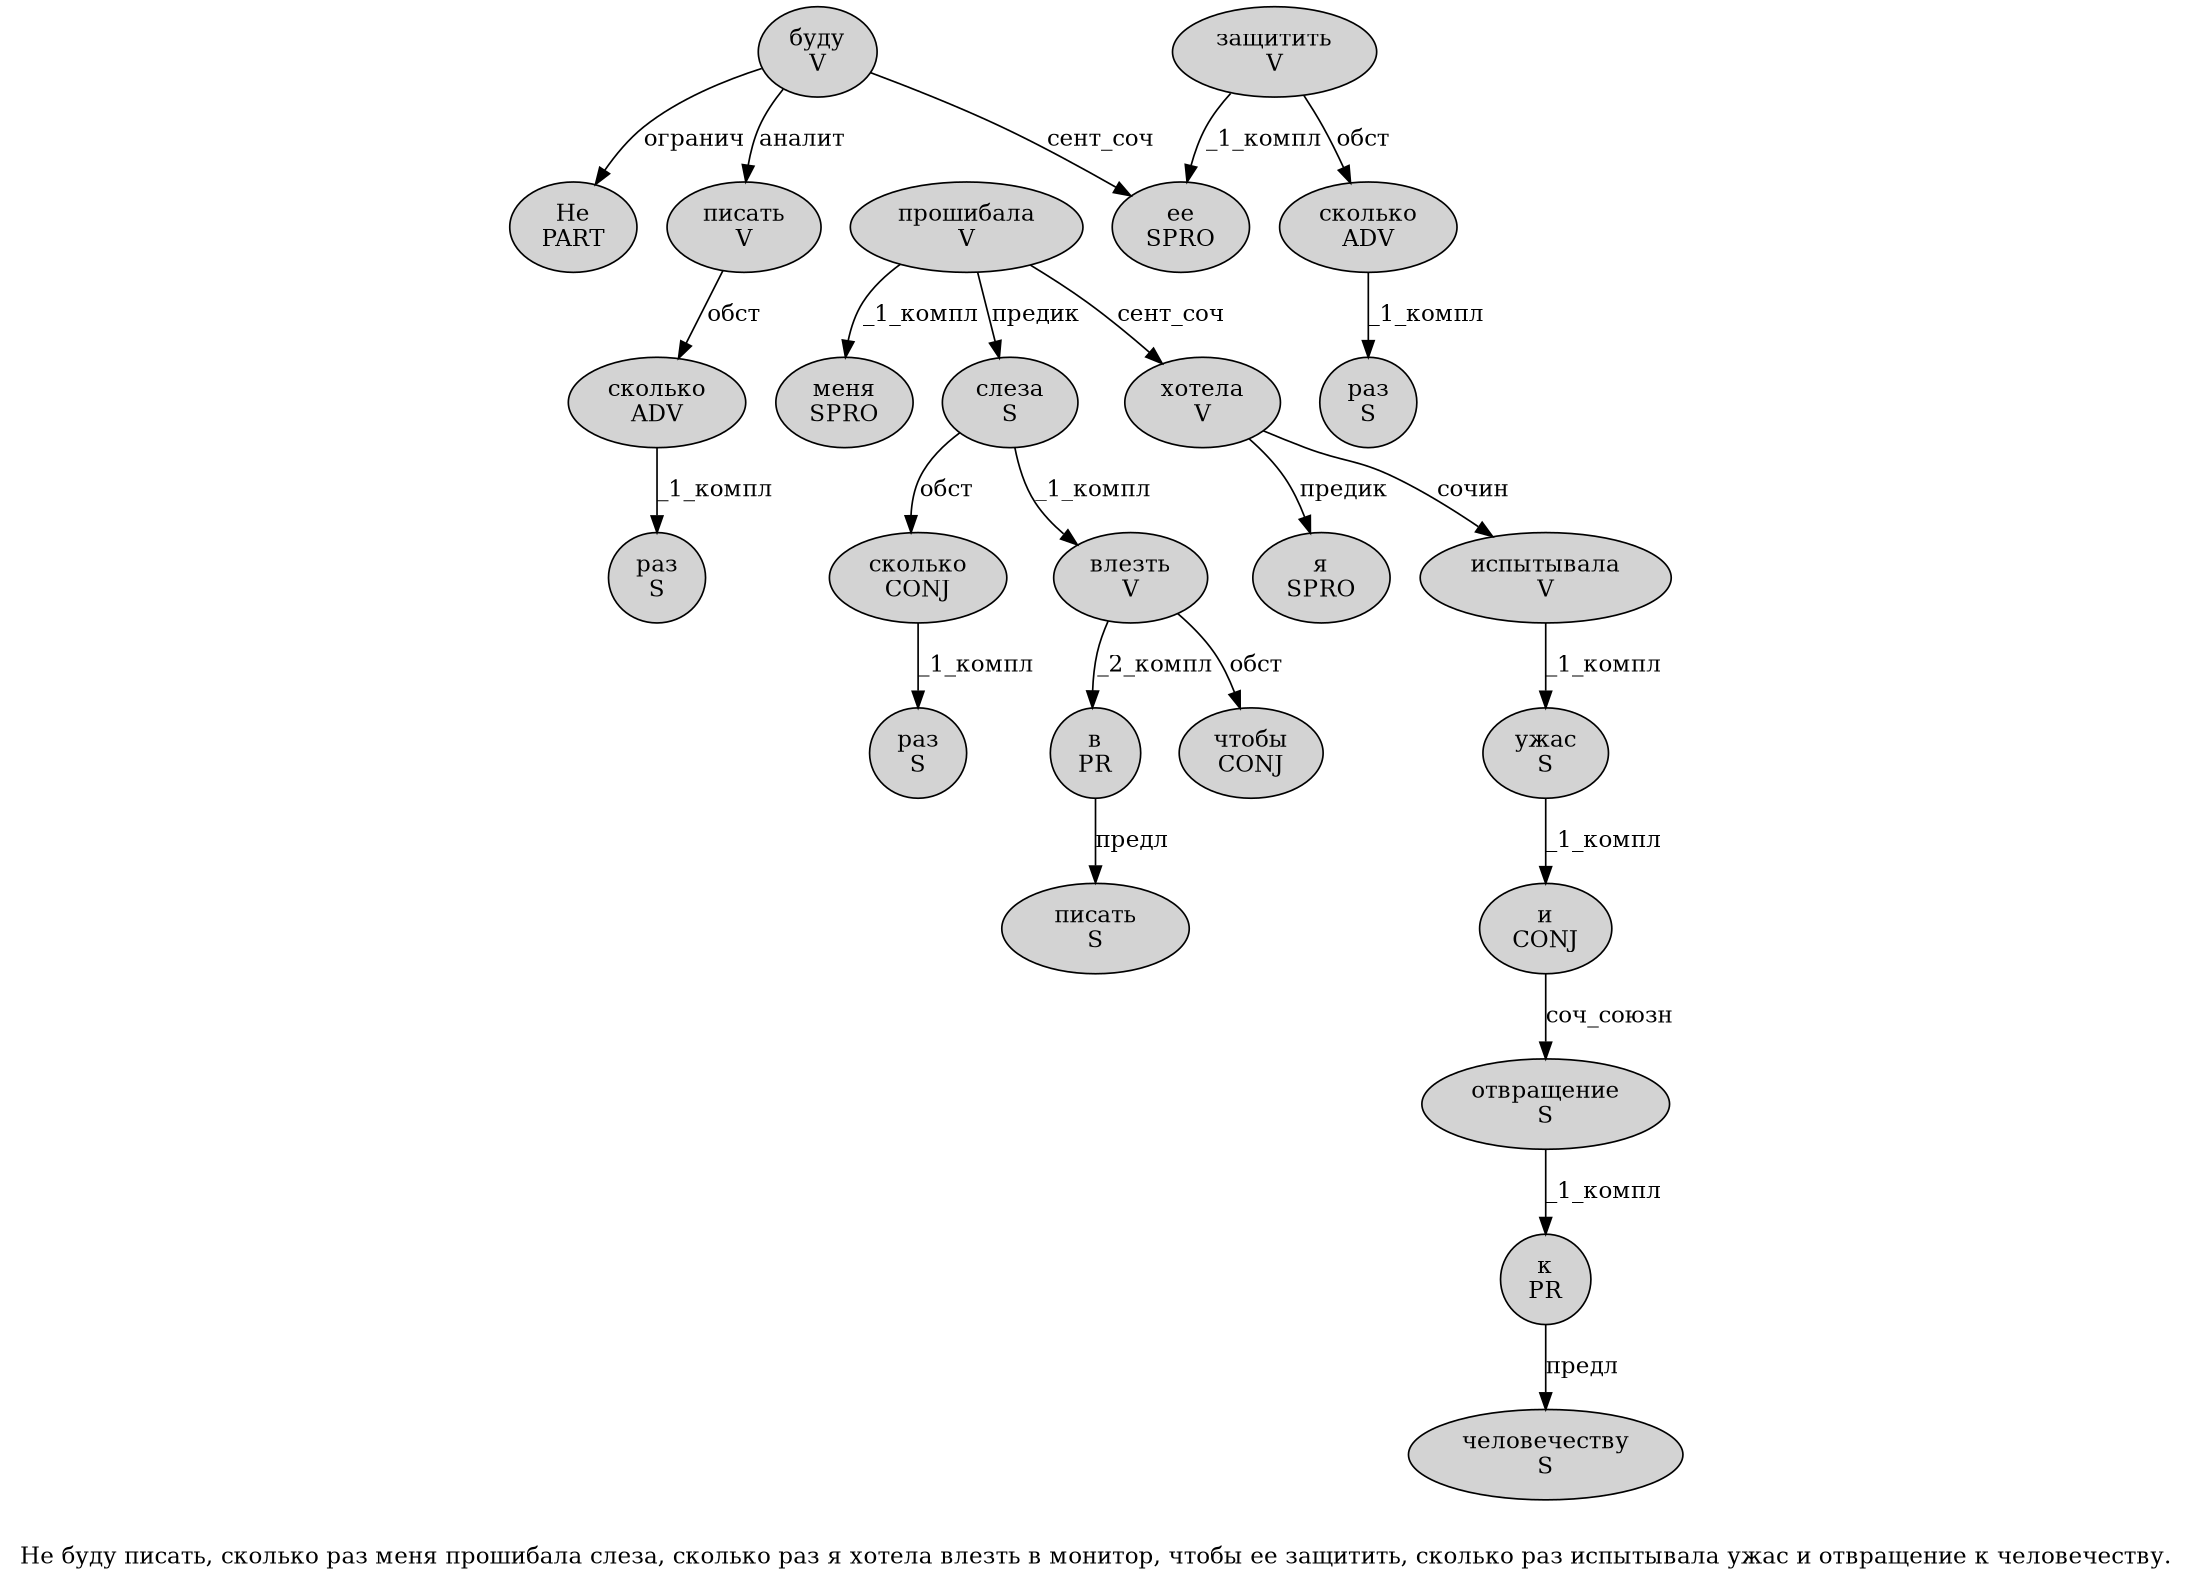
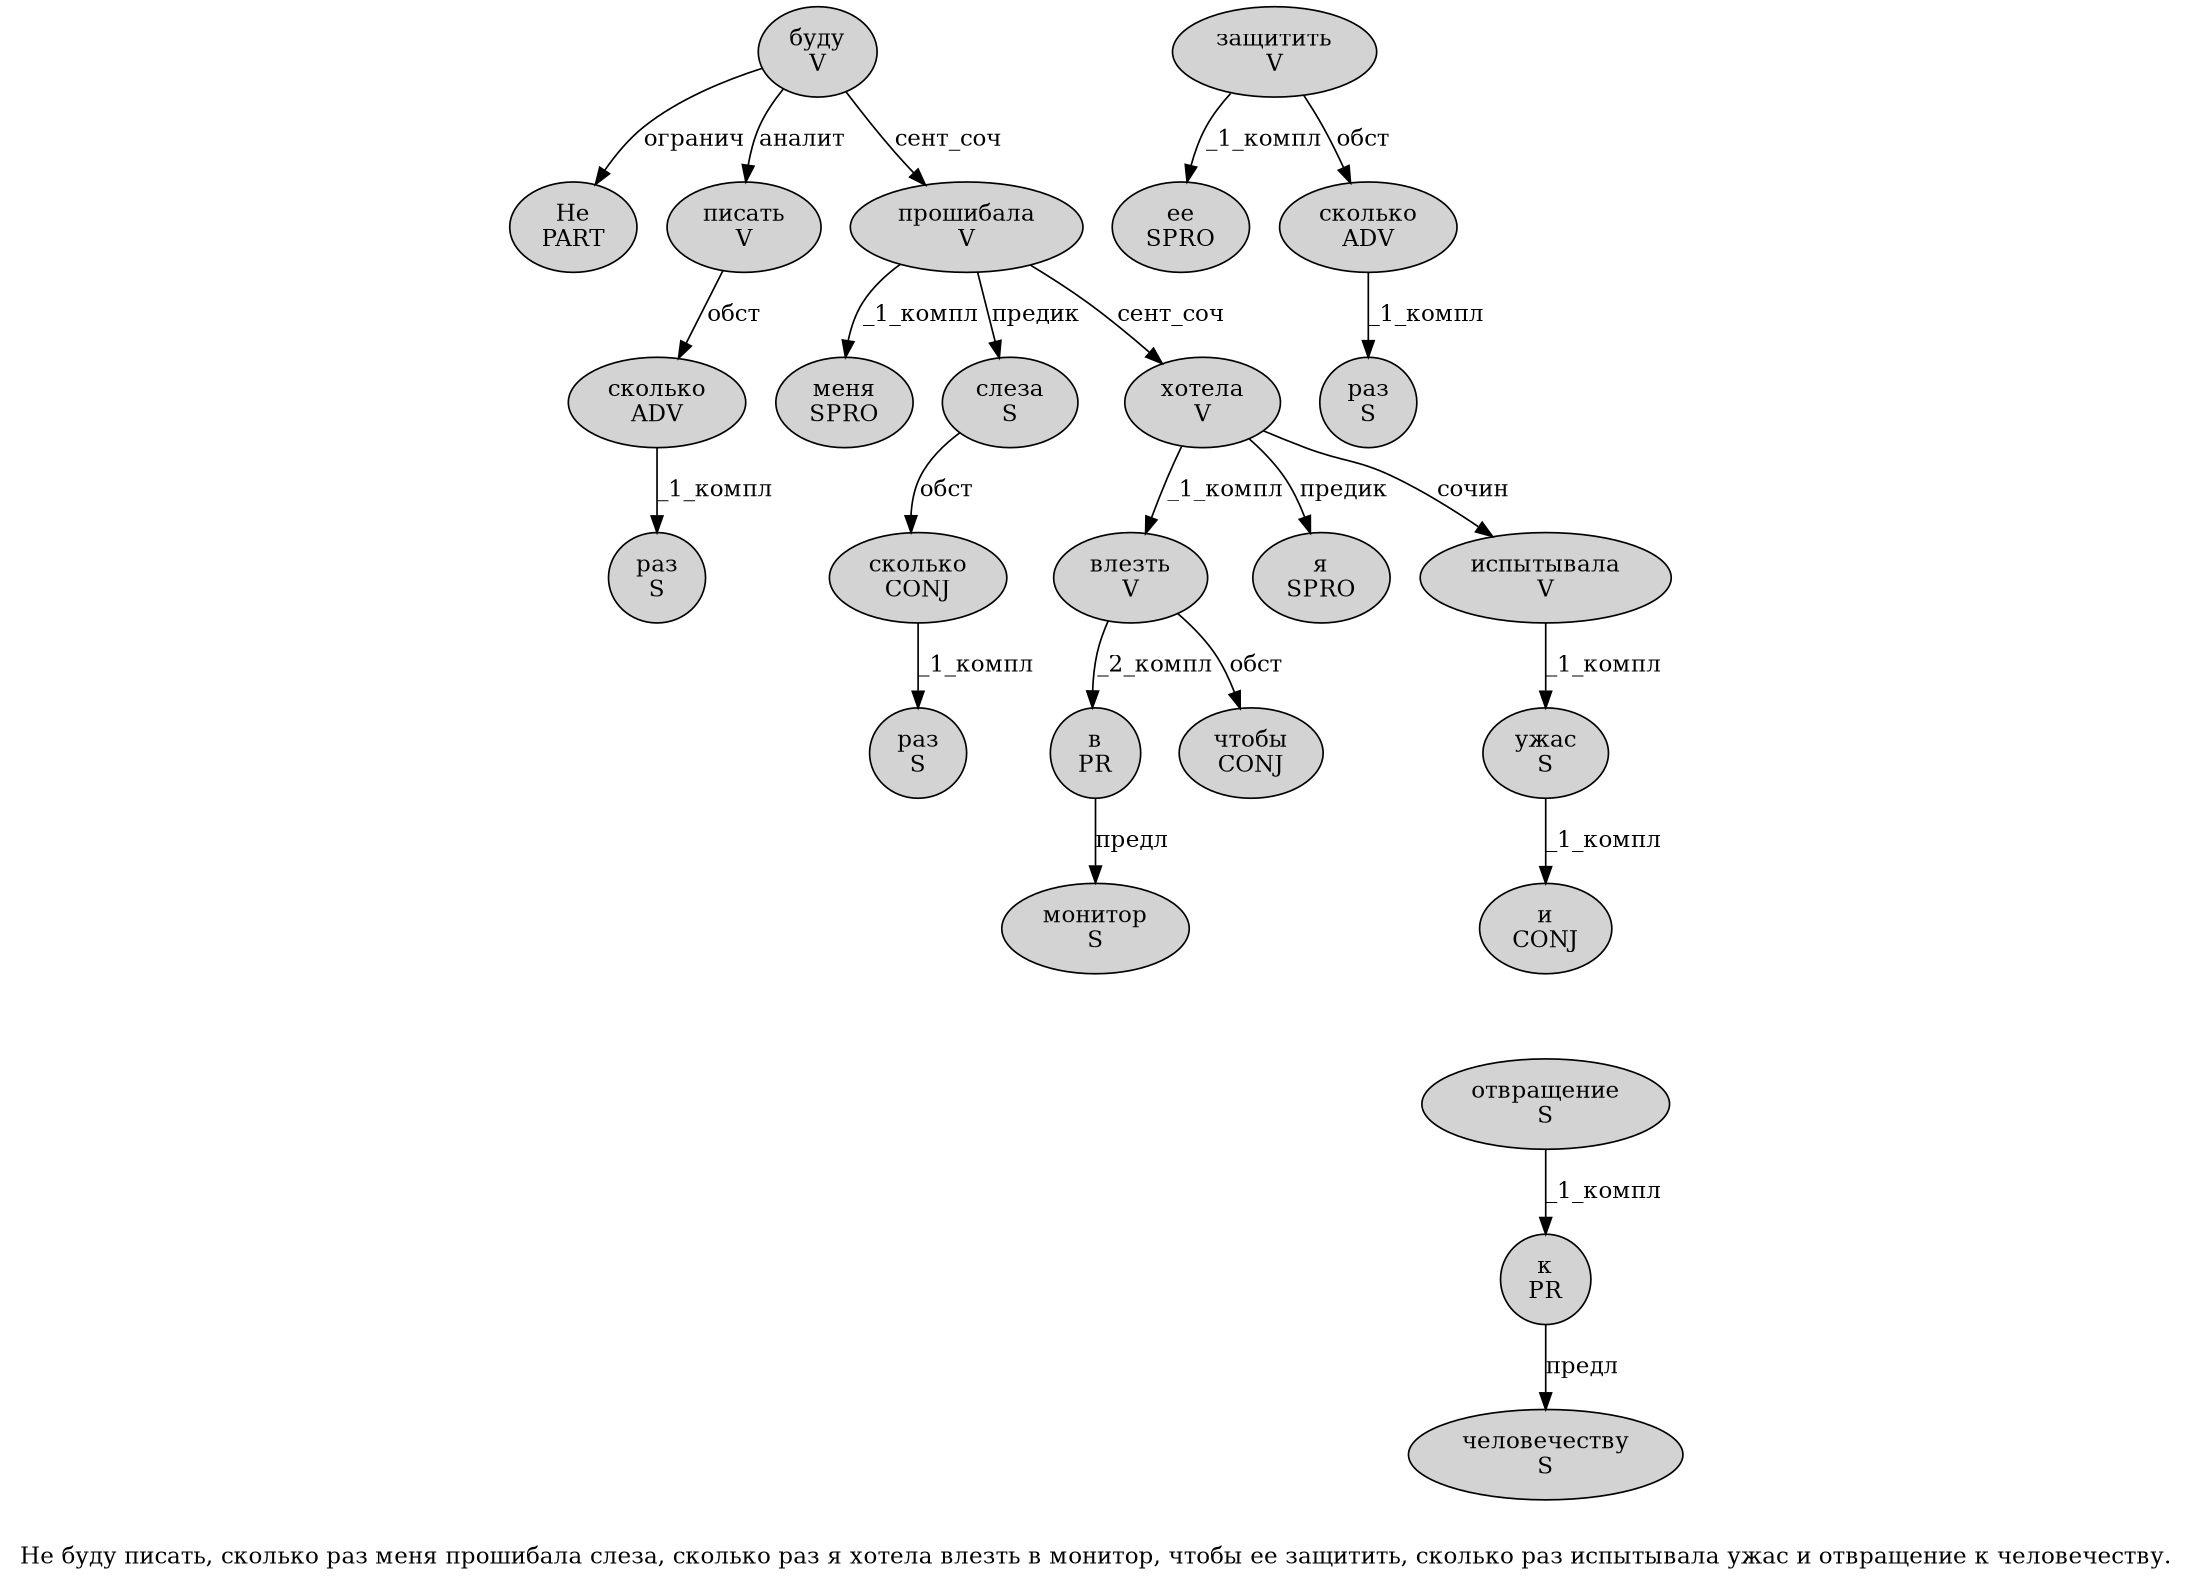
  digraph {
    label="Не буду писать, сколько раз меня прошибала слеза, сколько раз я хотела влезть в монитор, чтобы ее защитить, сколько раз испытывала ужас и отвращение к человечеству."
    node [fillcolor=lightgray penwidth=1 shape=ellipse style=filled]
    n1 [label="Не\nPART"]
    n2 [label="буду\nV"]
    n3 [label="писать\nV"]
    n4 [label="прошибала\nV"]
    n5 [label="сколько\nADV"]
    n6 [label="меня\nSPRO"]
    n7 [label="слеза\nS"]
    n8 [label="хотела\nV"]
    n9 [label="раз\nS"]
    n10 [label="сколько\nCONJ"]
    n11 [label="раз\nS"]
    n12 [label="я\nSPRO"]
    n13 [label="влезть\nV"]
    n14 [label="испытывала\nV"]
    n15 [label="в\nPR"]
    n16 [label="чтобы\nCONJ"]
    n17 [label="ужас\nS"]
-   n18 [label="писать\nS"]
+   n18 [label="монитор\nS"]
    n19 [label="защитить\nV"]
    n20 [label="ее\nSPRO"]
    n21 [label="сколько\nADV"]
    n22 [label="раз\nS"]
    n23 [label="и\nCONJ"]
    n24 [label="отвращение\nS"]
    n25 [label="к\nPR"]
    n26 [label="человечеству\nS"]
    n2 -> n1 [label="огранич"]
    n2 -> n3 [label="аналит"]
-   n2 -> n20 [label="сент_соч"]
+   n2 -> n4 [label="сент_соч"]
    n3 -> n5 [label="обст"]
    n4 -> n6 [label="_1_компл"]
    n4 -> n7 [label="предик"]
    n4 -> n8 [label="сент_соч"]
    n5 -> n9 [label="_1_компл"]
    n7 -> n10 [label="обст"]
    n8 -> n12 [label="предик"]
-   n7 -> n13 [label="_1_компл"]
+   n8 -> n13 [label="_1_компл"]
    n8 -> n14 [label="сочин"]
    n10 -> n11 [label="_1_компл"]
    n13 -> n15 [label="_2_компл"]
    n13 -> n16 [label="обст"]
    n14 -> n17 [label="_1_компл"]
    n15 -> n18 [label="предл"]
    n17 -> n23 [label="_1_компл"]
    n19 -> n20 [label="_1_компл"]
    n19 -> n21 [label="обст"]
    n21 -> n22 [label="_1_компл"]
-   n23 -> n24 [label="соч_союзн"]
    n24 -> n25 [label="_1_компл"]
    n25 -> n26 [label="предл"]
  }
